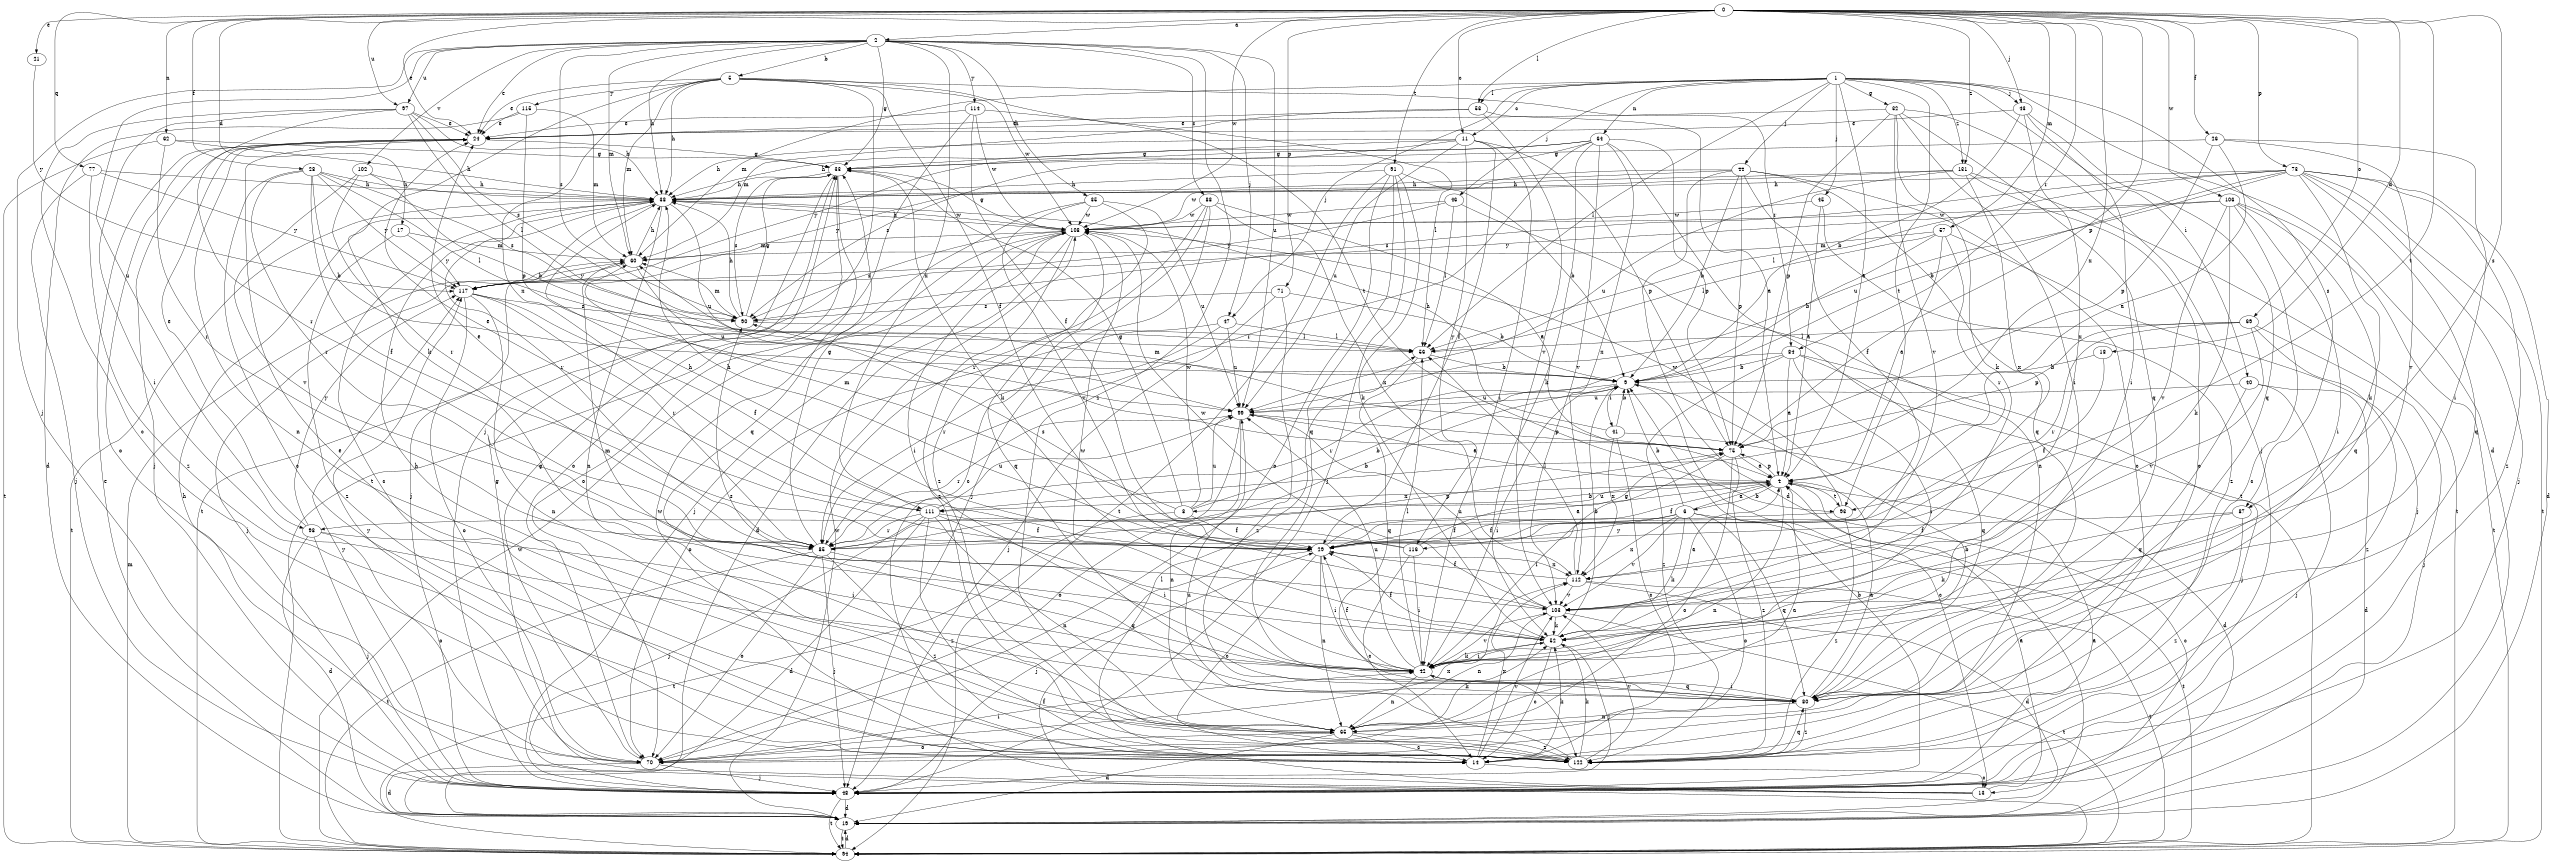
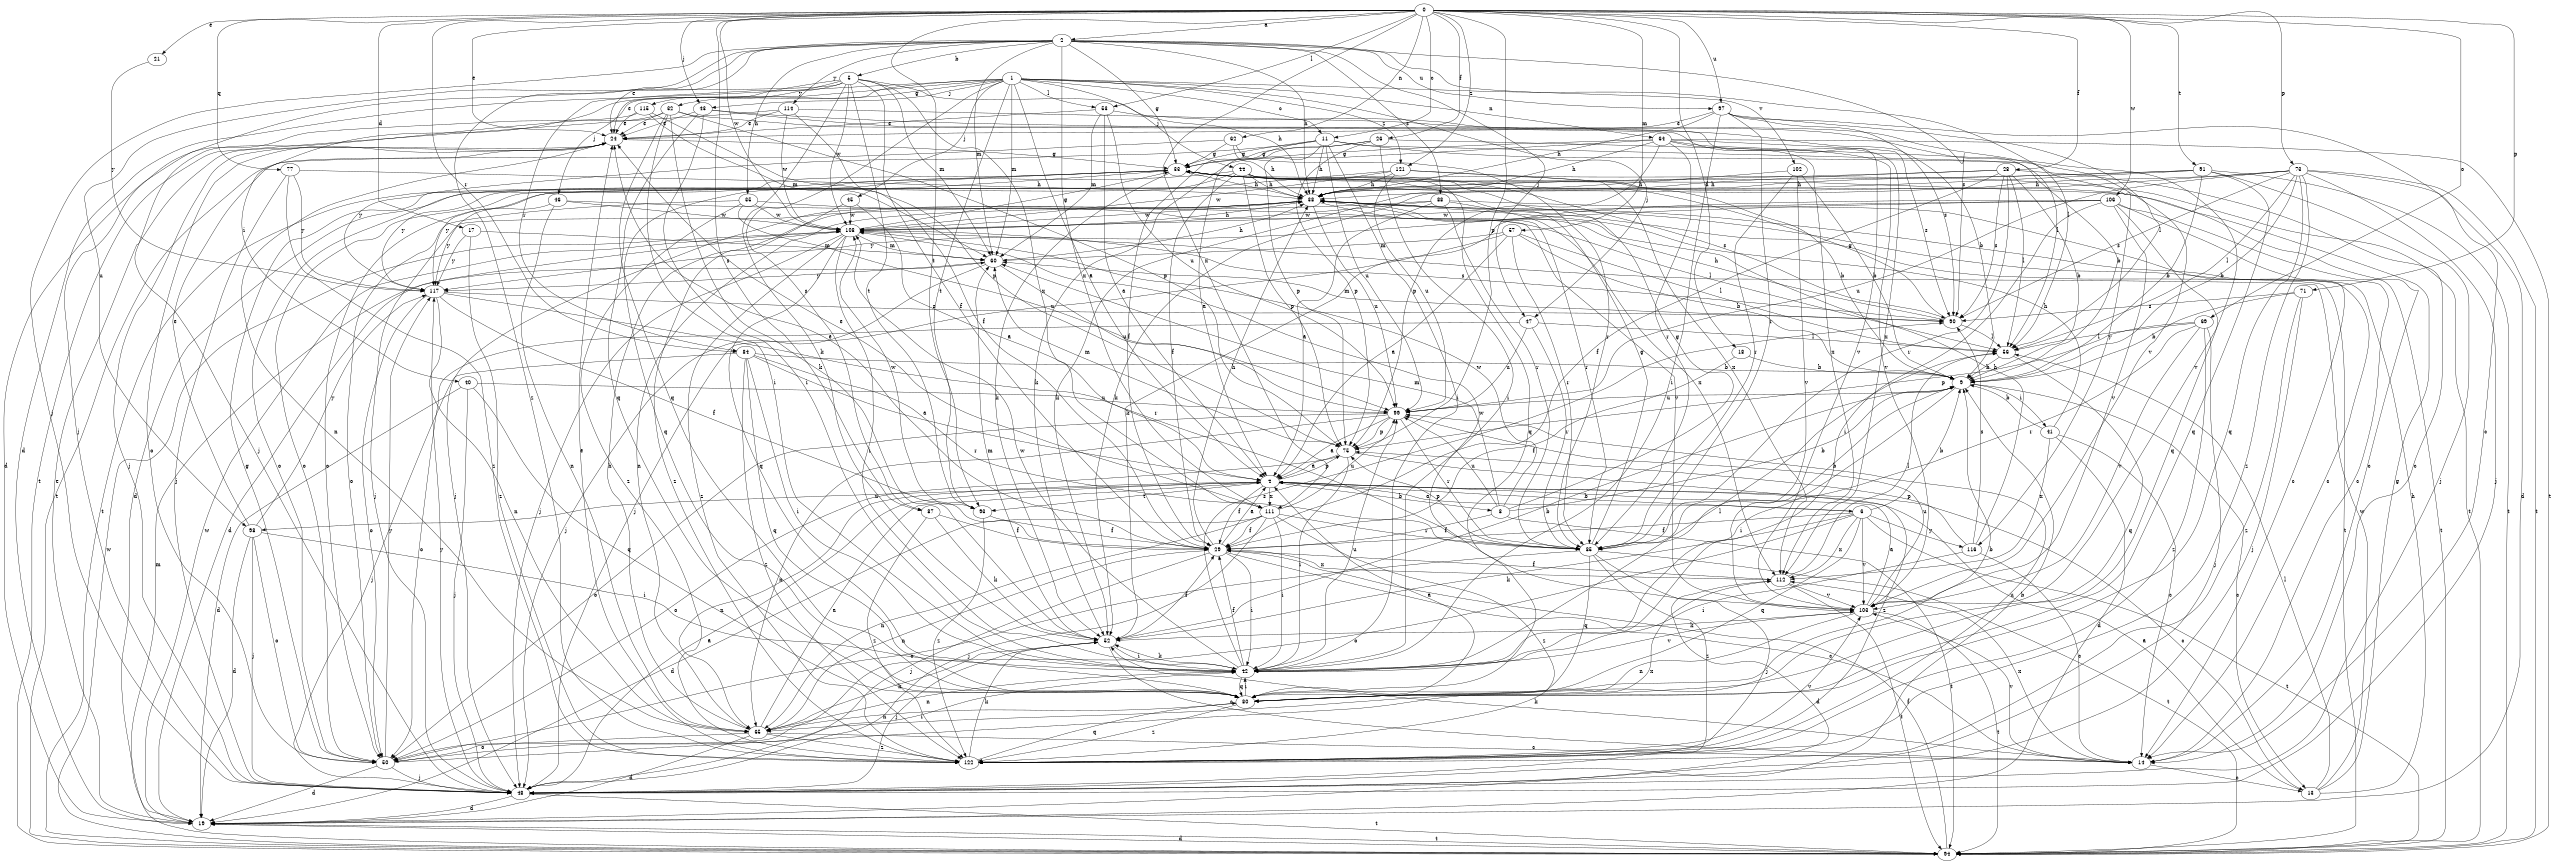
  strict digraph {
    0
    2
    11
    17
    18
    21
    24
    26
    28
    43
    53
    57
    62
    69
    73
    n16 [label=71]
    75
    77
    84
    87
    91
    93
    97
    106
    108
    111
-   121 [label=131]
+   121
    47
    60
    5
    33
    35
    38
    48
    88
    90
    98
    102
    114
    122
    29
    9
    116
    99
    42
    117
    65
-   70
+   70 [label=50]
    4
    103
    56
    14
    85
    80
    112
    94
    19
    52
    1
    32
    40
    44
    45
    46
    64
    6
    8
    13
    115
    41
    0 -> 2 [label=a]
    0 -> 11 [label=c]
    0 -> 17 [label=d]
    0 -> 18 [label=d]
    0 -> 21 [label=e]
    0 -> 24 [label=e]
    0 -> 26 [label=f]
    0 -> 28 [label=f]
    0 -> 43 [label=j]
    0 -> 53 [label=l]
    0 -> 57 [label=m]
    0 -> 62 [label=n]
    0 -> 69 [label=o]
    0 -> 73 [label=p]
    0 -> n16 [label=p]
    0 -> 75 [label=p]
    0 -> 77 [label=q]
    0 -> 84 [label=r]
    0 -> 87 [label=s]
    0 -> 91 [label=t]
    0 -> 93 [label=t]
    0 -> 97 [label=u]
    0 -> 106 [label=w]
    0 -> 108 [label=w]
    0 -> 111 [label=x]
    0 -> 121 [label=z]
    2 -> 24 [label=e]
    2 -> 97 [label=u]
    2 -> 111 [label=x]
    2 -> 47 [label=j]
    2 -> 60 [label=m]
    2 -> 5 [label=b]
    2 -> 33 [label=g]
    2 -> 35 [label=h]
    2 -> 38 [label=h]
    2 -> 48 [label=j]
    2 -> 88 [label=s]
    2 -> 90 [label=s]
    2 -> 98 [label=u]
    2 -> 102 [label=v]
    2 -> 114 [label=y]
    2 -> 122 [label=z]
    11 -> 75 [label=p]
    11 -> 33 [label=g]
    11 -> 38 [label=h]
    11 -> 29 [label=f]
+   11 -> 9 [label=b]
    11 -> 116 [label=y]
    11 -> 99 [label=u]
    11 -> 42 [label=i]
    11 -> 117 [label=y]
    17 -> 60 [label=m]
    17 -> 122 [label=z]
    17 -> 117 [label=y]
    18 -> 29 [label=f]
    18 -> 9 [label=b]
    21 -> 117 [label=y]
    24 -> 33 [label=g]
    24 -> 48 [label=j]
    24 -> 65 [label=n]
    24 -> 70 [label=o]
    26 -> 75 [label=p]
    26 -> 33 [label=g]
    26 -> 42 [label=i]
    26 -> 4 [label=a]
    26 -> 103 [label=v]
    28 -> 38 [label=h]
    28 -> 90 [label=s]
    28 -> 29 [label=f]
    28 -> 9 [label=b]
    28 -> 117 [label=y]
    28 -> 56 [label=l]
    28 -> 14 [label=c]
    28 -> 85 [label=r]
    43 -> 24 [label=e]
    43 -> 9 [label=b]
    43 -> 42 [label=i]
    43 -> 80 [label=q]
    43 -> 112 [label=x]
    53 -> 24 [label=e]
    53 -> 60 [label=m]
-   2 -> 99 [label=u]
+   53 -> 99 [label=u]
    53 -> 4 [label=a]
    53 -> 103 [label=v]
    57 -> 60 [label=m]
    57 -> 48 [label=j]
    57 -> 9 [label=b]
    57 -> 4 [label=a]
    57 -> 56 [label=l]
    57 -> 85 [label=r]
    62 -> 33 [label=g]
    62 -> 38 [label=h]
    62 -> 85 [label=r]
    62 -> 94 [label=t]
    69 -> 75 [label=p]
    69 -> 48 [label=j]
    69 -> 122 [label=z]
    69 -> 103 [label=v]
    69 -> 56 [label=l]
    69 -> 85 [label=r]
    73 -> 38 [label=h]
    73 -> 48 [label=j]
    73 -> 90 [label=s]
    73 -> 122 [label=z]
    73 -> 9 [label=b]
    73 -> 99 [label=u]
    73 -> 56 [label=l]
    73 -> 80 [label=q]
    73 -> 94 [label=t]
    73 -> 19 [label=d]
    73 -> 52 [label=k]
    n16 -> 48 [label=j]
    n16 -> 90 [label=s]
    n16 -> 122 [label=z]
    n16 -> 9 [label=b]
    75 -> 60 [label=m]
    75 -> 122 [label=z]
    75 -> 42 [label=i]
    75 -> 70 [label=o]
    75 -> 4 [label=a]
    77 -> 38 [label=h]
    77 -> 48 [label=j]
    77 -> 122 [label=z]
    77 -> 117 [label=y]
    84 -> 48 [label=j]
    84 -> 122 [label=z]
    84 -> 9 [label=b]
    84 -> 42 [label=i]
    84 -> 4 [label=a]
    84 -> 85 [label=r]
    84 -> 80 [label=q]
    87 -> 122 [label=z]
    87 -> 29 [label=f]
    87 -> 52 [label=k]
    91 -> 38 [label=h]
    91 -> 48 [label=j]
    91 -> 9 [label=b]
    91 -> 70 [label=o]
    91 -> 80 [label=q]
    91 -> 94 [label=t]
    91 -> 52 [label=k]
    93 -> 108 [label=w]
    93 -> 122 [label=z]
    93 -> 29 [label=f]
    97 -> 24 [label=e]
    97 -> 38 [label=h]
    97 -> 90 [label=s]
    97 -> 42 [label=i]
    97 -> 56 [label=l]
    97 -> 14 [label=c]
    97 -> 85 [label=r]
    106 -> 108 [label=w]
    106 -> 42 [label=i]
    106 -> 117 [label=y]
    106 -> 103 [label=v]
    106 -> 14 [label=c]
    106 -> 80 [label=q]
    106 -> 94 [label=t]
    106 -> 52 [label=k]
    108 -> 60 [label=m]
    108 -> 33 [label=g]
    108 -> 38 [label=h]
    108 -> 48 [label=j]
    108 -> 90 [label=s]
    108 -> 122 [label=z]
    108 -> 42 [label=i]
    108 -> 80 [label=q]
    108 -> 19 [label=d]
    111 -> 24 [label=e]
    111 -> 48 [label=j]
    111 -> 122 [label=z]
    111 -> 29 [label=f]
    111 -> 99 [label=u]
    111 -> 42 [label=i]
    111 -> 65 [label=n]
    111 -> 85 [label=r]
    111 -> 19 [label=d]
    121 -> 108 [label=w]
    121 -> 38 [label=h]
    121 -> 99 [label=u]
    121 -> 70 [label=o]
    121 -> 112 [label=x]
    121 -> 94 [label=t]
    47 -> 99 [label=u]
    47 -> 70 [label=o]
    47 -> 56 [label=l]
    47 -> 85 [label=r]
    60 -> 38 [label=h]
    60 -> 48 [label=j]
    60 -> 99 [label=u]
    60 -> 117 [label=y]
    5 -> 24 [label=e]
    5 -> 84 [label=r]
    5 -> 93 [label=t]
    5 -> 108 [label=w]
    5 -> 111 [label=x]
    5 -> 60 [label=m]
    5 -> 38 [label=h]
    5 -> 48 [label=j]
    5 -> 29 [label=f]
    5 -> 52 [label=k]
    5 -> 115 [label=y]
    33 -> 38 [label=h]
    33 -> 90 [label=s]
    33 -> 70 [label=o]
    33 -> 80 [label=q]
    33 -> 94 [label=t]
    33 -> 52 [label=k]
    35 -> 108 [label=w]
    35 -> 122 [label=z]
    35 -> 99 [label=u]
    35 -> 70 [label=o]
    35 -> 103 [label=v]
    38 -> 108 [label=w]
    38 -> 48 [label=j]
    38 -> 99 [label=u]
    38 -> 65 [label=n]
    38 -> 14 [label=c]
    38 -> 85 [label=r]
    38 -> 94 [label=t]
    48 -> 9 [label=b]
    48 -> 117 [label=y]
    48 -> 4 [label=a]
    48 -> 94 [label=t]
    48 -> 19 [label=d]
    88 -> 108 [label=w]
    88 -> 48 [label=j]
    88 -> 4 [label=a]
    88 -> 14 [label=c]
    88 -> 85 [label=r]
    88 -> 112 [label=x]
    90 -> 60 [label=m]
    90 -> 33 [label=g]
    90 -> 38 [label=h]
    90 -> 56 [label=l]
    98 -> 24 [label=e]
    98 -> 48 [label=j]
    98 -> 42 [label=i]
    98 -> 117 [label=y]
    98 -> 70 [label=o]
    98 -> 19 [label=d]
    102 -> 38 [label=h]
    102 -> 9 [label=b]
    102 -> 103 [label=v]
    102 -> 85 [label=r]
    114 -> 24 [label=e]
    114 -> 108 [label=w]
    114 -> 29 [label=f]
    114 -> 56 [label=l]
    114 -> 94 [label=t]
    122 -> 24 [label=e]
    122 -> 99 [label=u]
    122 -> 103 [label=v]
    122 -> 80 [label=q]
    122 -> 52 [label=k]
    29 -> 24 [label=e]
    29 -> 38 [label=h]
    29 -> 48 [label=j]
    29 -> 42 [label=i]
    29 -> 65 [label=n]
    29 -> 4 [label=a]
    29 -> 14 [label=c]
    29 -> 112 [label=x]
    9 -> 99 [label=u]
    9 -> 42 [label=i]
    9 -> 13 [label=c]
    9 -> 41 [label=i]
-   116 -> 75 [label=g]
+   116 -> 75 [label=p]
    116 -> 38 [label=h]
    116 -> 90 [label=s]
    116 -> 42 [label=i]
    116 -> 14 [label=c]
    99 -> 75 [label=p]
    99 -> 65 [label=n]
    99 -> 70 [label=o]
    99 -> 4 [label=a]
    99 -> 85 [label=r]
    42 -> 108 [label=w]
    42 -> 90 [label=s]
    42 -> 29 [label=f]
    42 -> 99 [label=u]
    42 -> 65 [label=n]
    42 -> 103 [label=v]
    42 -> 56 [label=l]
    42 -> 80 [label=q]
    42 -> 52 [label=k]
    117 -> 90 [label=s]
    117 -> 29 [label=f]
    117 -> 65 [label=n]
    117 -> 70 [label=o]
    117 -> 85 [label=r]
    65 -> 38 [label=h]
    65 -> 122 [label=z]
    65 -> 70 [label=o]
    65 -> 4 [label=a]
    65 -> 14 [label=c]
    65 -> 19 [label=d]
    65 -> 52 [label=k]
    70 -> 33 [label=g]
    70 -> 48 [label=j]
    70 -> 42 [label=i]
    70 -> 117 [label=y]
    70 -> 112 [label=x]
    70 -> 19 [label=d]
    4 -> 75 [label=p]
    4 -> 93 [label=t]
    4 -> 111 [label=x]
    4 -> 98 [label=u]
    4 -> 29 [label=f]
    4 -> 65 [label=n]
    4 -> 6 [label=b]
    4 -> 8 [label=b]
    4 -> 13 [label=c]
    103 -> 108 [label=w]
    103 -> 99 [label=u]
    103 -> 65 [label=n]
    103 -> 4 [label=a]
    103 -> 94 [label=t]
    103 -> 52 [label=k]
    56 -> 9 [label=b]
    56 -> 80 [label=q]
    14 -> 103 [label=v]
    14 -> 112 [label=x]
    14 -> 52 [label=k]
    14 -> 13 [label=c]
    85 -> 75 [label=p]
    85 -> 33 [label=g]
    85 -> 48 [label=j]
    85 -> 122 [label=z]
    85 -> 9 [label=b]
    85 -> 70 [label=o]
    85 -> 80 [label=q]
    85 -> 94 [label=t]
    80 -> 122 [label=z]
    80 -> 9 [label=b]
    80 -> 42 [label=i]
    80 -> 65 [label=n]
    80 -> 4 [label=a]
    112 -> 29 [label=f]
    112 -> 103 [label=v]
    112 -> 56 [label=l]
    112 -> 94 [label=t]
    112 -> 19 [label=d]
    94 -> 108 [label=w]
    94 -> 60 [label=m]
    94 -> 29 [label=f]
    94 -> 19 [label=d]
    19 -> 24 [label=e]
    19 -> 108 [label=w]
    19 -> 94 [label=t]
    52 -> 60 [label=m]
    52 -> 48 [label=j]
    52 -> 29 [label=f]
    52 -> 9 [label=b]
    52 -> 42 [label=i]
    52 -> 14 [label=c]
    1 -> 11 [label=c]
    1 -> 43 [label=j]
    1 -> 53 [label=l]
    1 -> 87 [label=s]
    1 -> 93 [label=t]
    1 -> 121 [label=z]
    1 -> 47 [label=j]
    1 -> 60 [label=m]
    1 -> 4 [label=a]
    1 -> 56 [label=l]
    1 -> 19 [label=d]
    1 -> 32 [label=g]
    1 -> 40 [label=i]
    1 -> 44 [label=j]
    1 -> 45 [label=j]
    1 -> 46 [label=j]
    1 -> 64 [label=n]
    32 -> 24 [label=e]
    32 -> 75 [label=p]
    32 -> 48 [label=j]
    32 -> 42 [label=i]
    32 -> 103 [label=v]
    32 -> 80 [label=q]
    32 -> 52 [label=k]
    40 -> 48 [label=j]
    40 -> 99 [label=u]
    40 -> 80 [label=q]
    40 -> 19 [label=d]
    44 -> 75 [label=p]
    44 -> 38 [label=h]
    44 -> 29 [label=f]
    44 -> 9 [label=b]
    44 -> 117 [label=y]
    44 -> 14 [label=c]
    44 -> 80 [label=q]
    44 -> 19 [label=d]
    45 -> 108 [label=w]
    45 -> 122 [label=z]
    45 -> 4 [label=a]
    46 -> 108 [label=w]
    46 -> 117 [label=y]
    46 -> 65 [label=n]
    46 -> 56 [label=l]
    64 -> 75 [label=p]
    64 -> 33 [label=g]
    64 -> 38 [label=h]
    64 -> 90 [label=s]
    64 -> 103 [label=v]
    64 -> 85 [label=r]
    64 -> 112 [label=x]
    64 -> 94 [label=t]
    64 -> 52 [label=k]
    6 -> 29 [label=f]
    6 -> 9 [label=b]
    6 -> 116 [label=y]
    6 -> 70 [label=o]
    6 -> 4 [label=a]
    6 -> 103 [label=v]
    6 -> 80 [label=q]
    6 -> 112 [label=x]
    6 -> 94 [label=t]
    6 -> 52 [label=k]
    8 -> 108 [label=w]
    8 -> 60 [label=m]
    8 -> 33 [label=g]
    8 -> 29 [label=f]
    8 -> 9 [label=b]
    8 -> 99 [label=u]
    8 -> 94 [label=t]
    13 -> 108 [label=w]
    13 -> 33 [label=g]
    13 -> 38 [label=h]
    13 -> 4 [label=a]
    13 -> 56 [label=l]
    115 -> 24 [label=e]
    115 -> 75 [label=p]
    115 -> 60 [label=m]
    115 -> 19 [label=d]
    41 -> 38 [label=h]
    41 -> 9 [label=b]
    41 -> 14 [label=c]
    41 -> 112 [label=x]
    41 -> 19 [label=d]
  }
